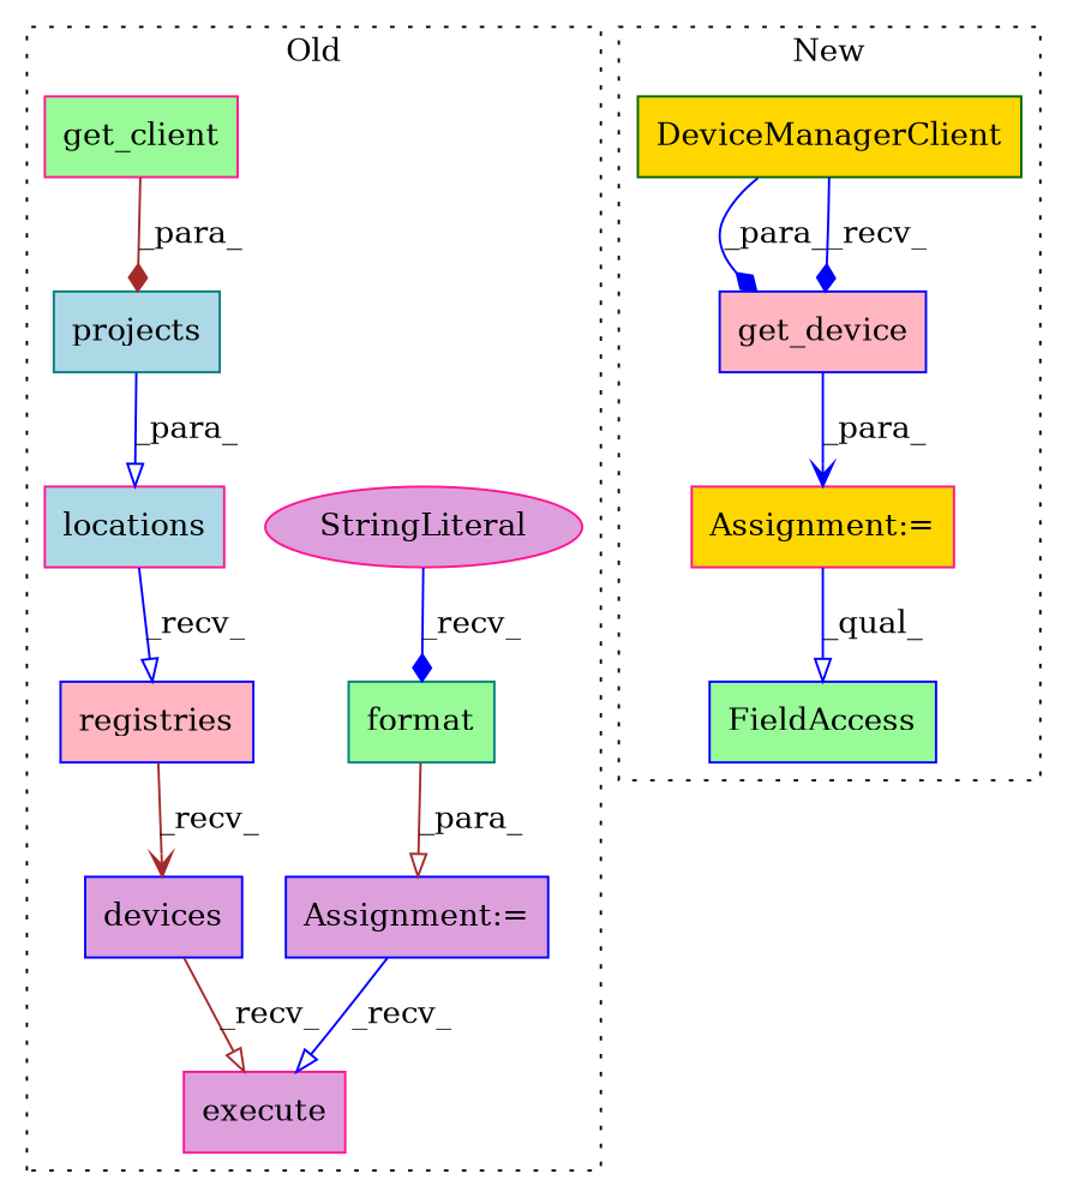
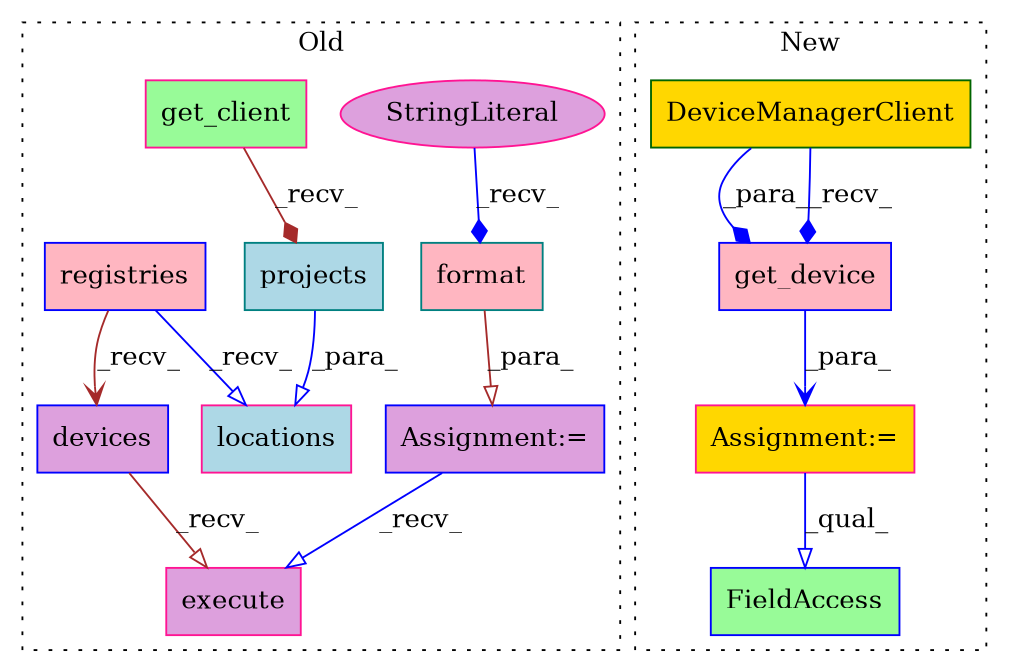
  digraph {
    node [a=32 color=deeppink fillcolor=plum l=9 shape=box style=filled]
    edge [arrowhead=onormal color=blue]
-   n1 [color=teal fillcolor=palegreen l="7,1" label=format s="7969,7999"]
+   n1 [color=teal fillcolor=lightpink l="7,1" label=format s="7969,7999"]
    n2 [a=45 l=15 label=StringLiteral s=7953 shape=ellipse]
    n3 [label=execute s=8115]
    n4 [fillcolor=palegreen l="11,1" label=get_client s="7799,7830"]
    n5 [color=teal fillcolor=lightblue l=10 label=projects s=8021]
    n6 [color=blue label=devices s=8057]
    n7 [color=blue fillcolor=lightpink l=12 label=registries s=8044]
    n8 [fillcolor=lightblue l=11 label=locations s=8032]
    n9 [a=7 color=blue l=1 label="Assignment:=" s=7952]
    n10 [color=blue fillcolor=lightpink l="11,1" label=get_device s="8098,8120"]
    n11 [a=22 color=blue fillcolor=palegreen l=12 label=FieldAccess s=8157]
    n12 [color=darkgreen fillcolor=gold l=21 label=DeviceManagerClient s=7974]
    n13 [a=7 fillcolor=gold l=1 label="Assignment:=" s=8090]
    subgraph cluster_1 {
      label=Old
      style=dotted
      n1
      n2
      n3
      n4
      n5
      n6
      n7
      n8
      n9
    }
    subgraph cluster_2 {
      label=New
      style=dotted
      n10
      n11
      n12
      n13
    }
    n1 -> n9 [color=brown label=_para_]
    n2 -> n1 [arrowhead=diamond label=_recv_]
-   n4 -> n5 [arrowhead=diamond color=brown label=_para_]
+   n4 -> n5 [arrowhead=diamond color=brown label=_recv_]
    n5 -> n8 [label=_para_]
    n6 -> n3 [color=brown label=_recv_]
    n7 -> n6 [arrowhead=vee color=brown label=_recv_]
-   n8 -> n7 [label=_recv_]
+   n7 -> n8 [label=_recv_]
    n9 -> n3 [label=_recv_]
    n10 -> n13 [arrowhead=vee label=_para_]
    n12 -> n10 [arrowhead=diamond label=_para_]
    n12 -> n10 [arrowhead=diamond label=_recv_]
    n13 -> n11 [label=_qual_]
  }
